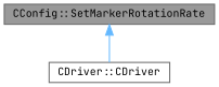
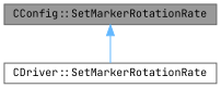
  digraph {
    rankdir=TB
    fontname="JetBrains Mono"
    node [fontname="JetBrains Mono" fontsize=10 shape=box style=filled]
    n1 [color=gray40 fillcolor=grey60 fontcolor=black height=0.2 label="CConfig::SetMarkerRotationRate" width=0.4]
-   n2 [color=grey40 fillcolor=white height=0.2 label="CDriver::CDriver" width=0.4]
+   n2 [color=grey40 fillcolor=white height=0.2 label="CDriver::SetMarkerRotationRate" width=0.4]
    n1 -> n2 [color=steelblue1 dir=back fontname="JetBrains Mono" fontsize=10 labelfontname=Helvetica labelfontsize=10 style=solid]
  }
